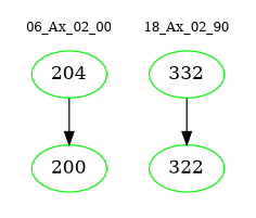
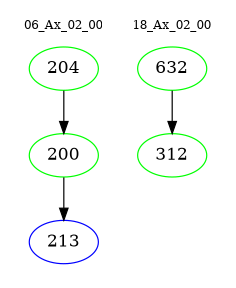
  digraph {
    node [color=green]
    edge [color=black]
    n1 [label=204]
    n2 [label=200]
-   n4 [label=332]
-   n5 [label=322]
+   n3 [color=blue label=213]
+   n4 [label=632]
+   n5 [label=312]
    subgraph cluster_1 {
      color=white
      fontsize=10
      label="06_Ax_02_00"
      n1
      n2
+     n3
    }
    subgraph cluster_2 {
      color=white
      fontsize=10
-     label="18_Ax_02_90"
+     label="18_Ax_02_00"
      n4
      n5
    }
    n1 -> n2
+   n2 -> n3
    n4 -> n5
  }
